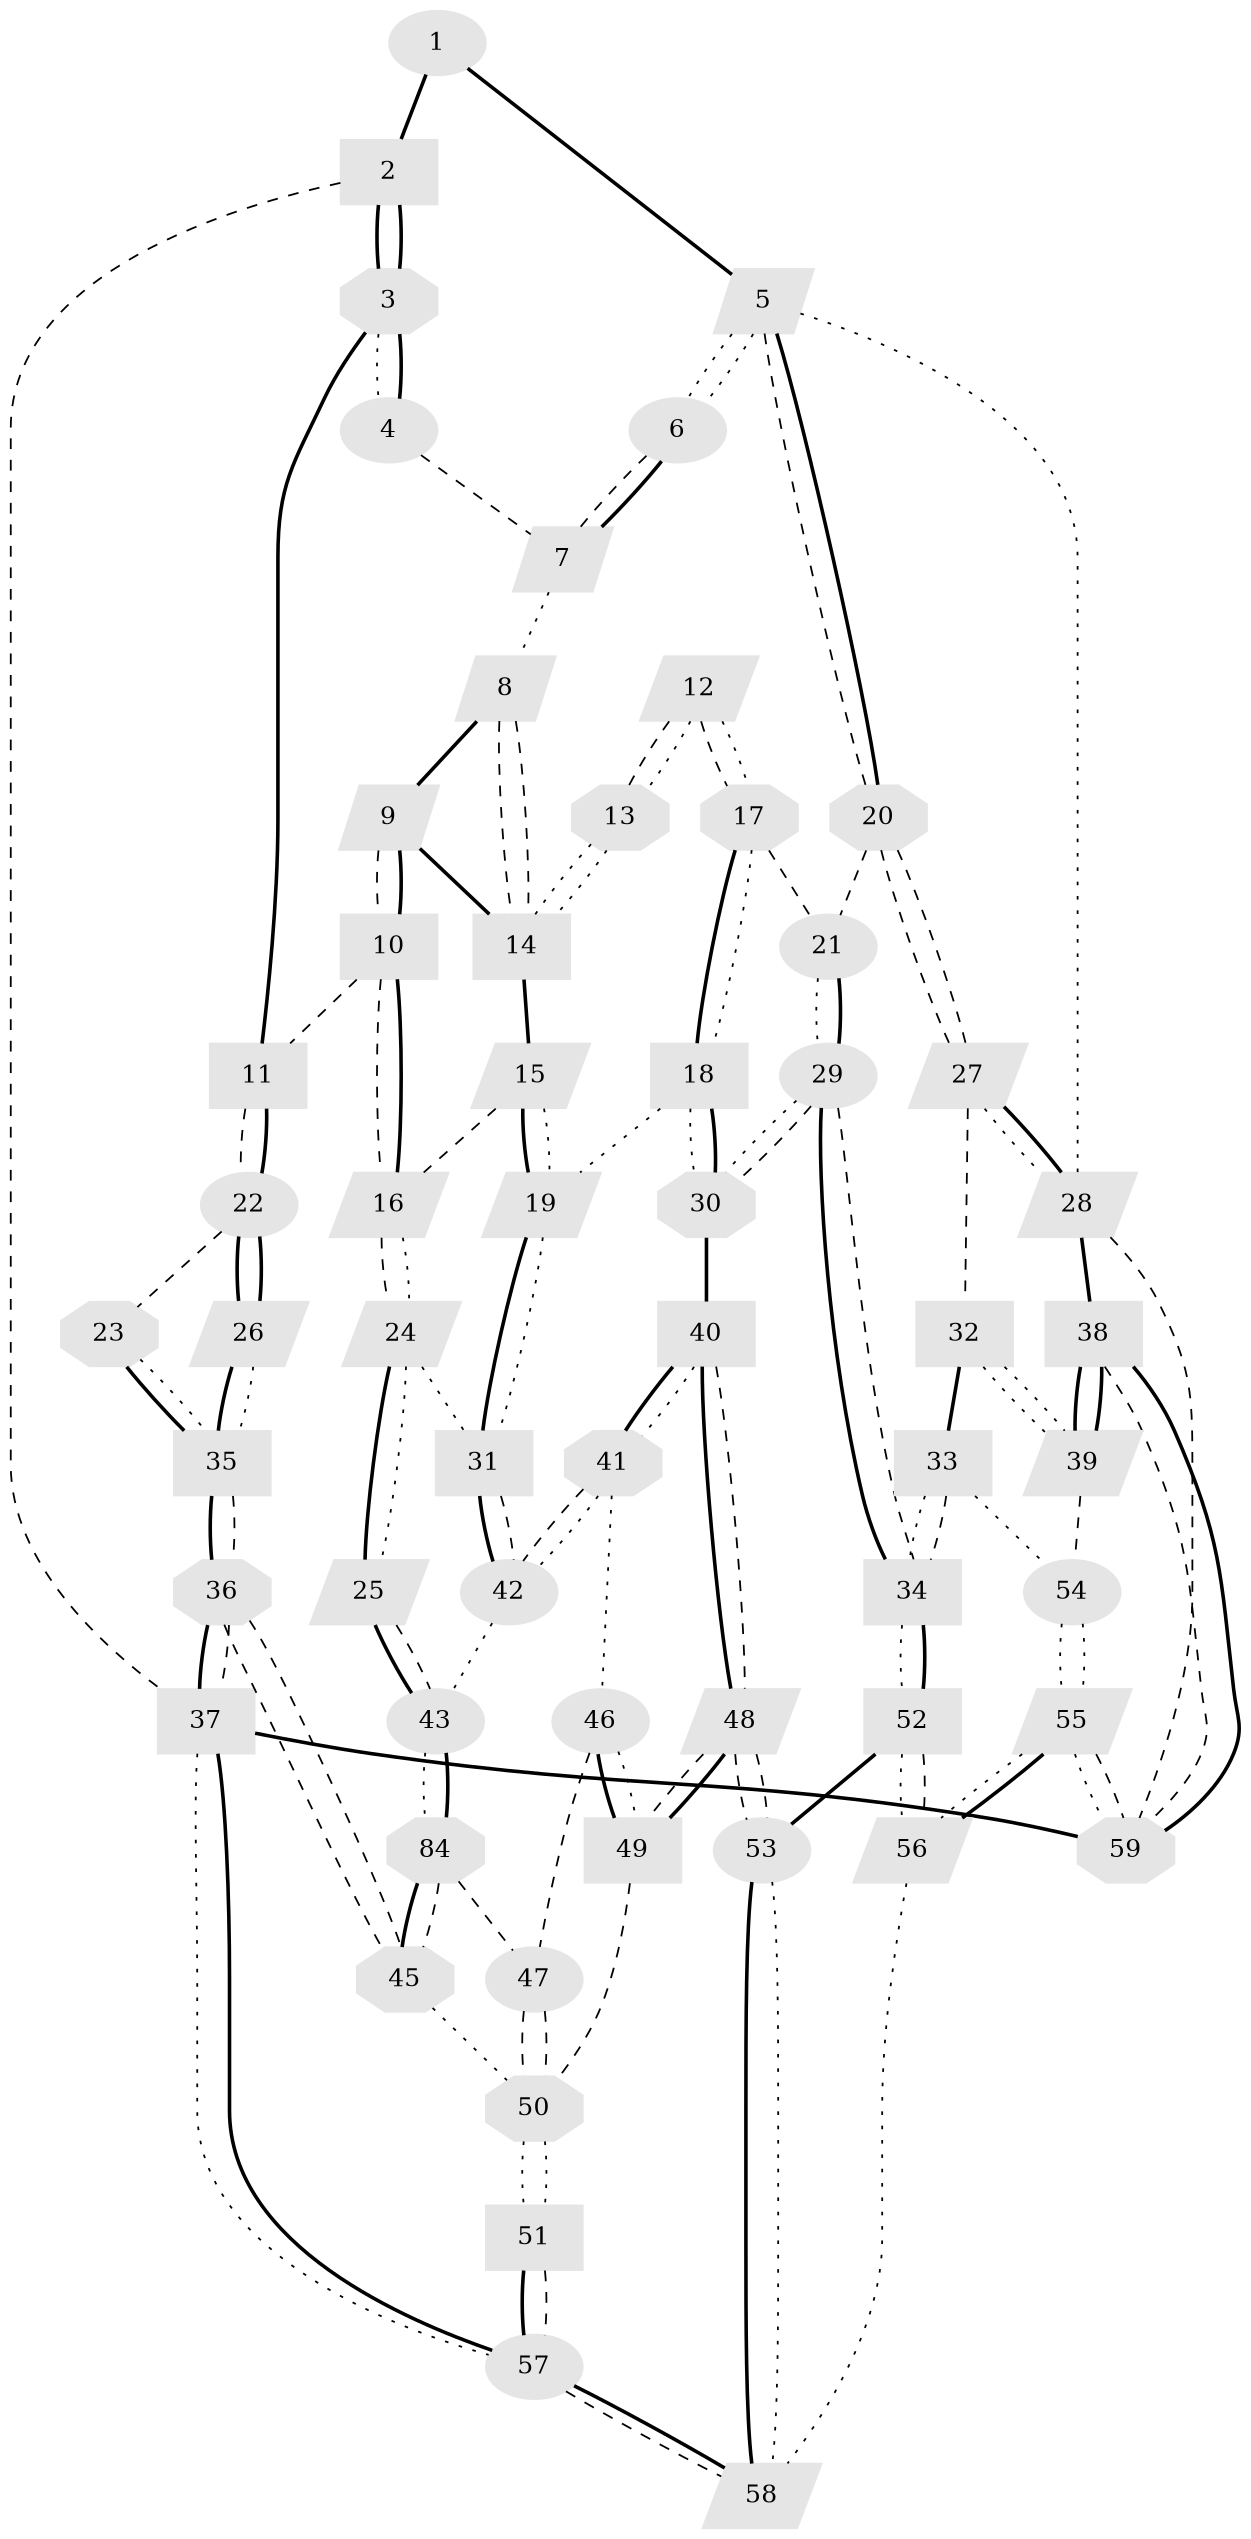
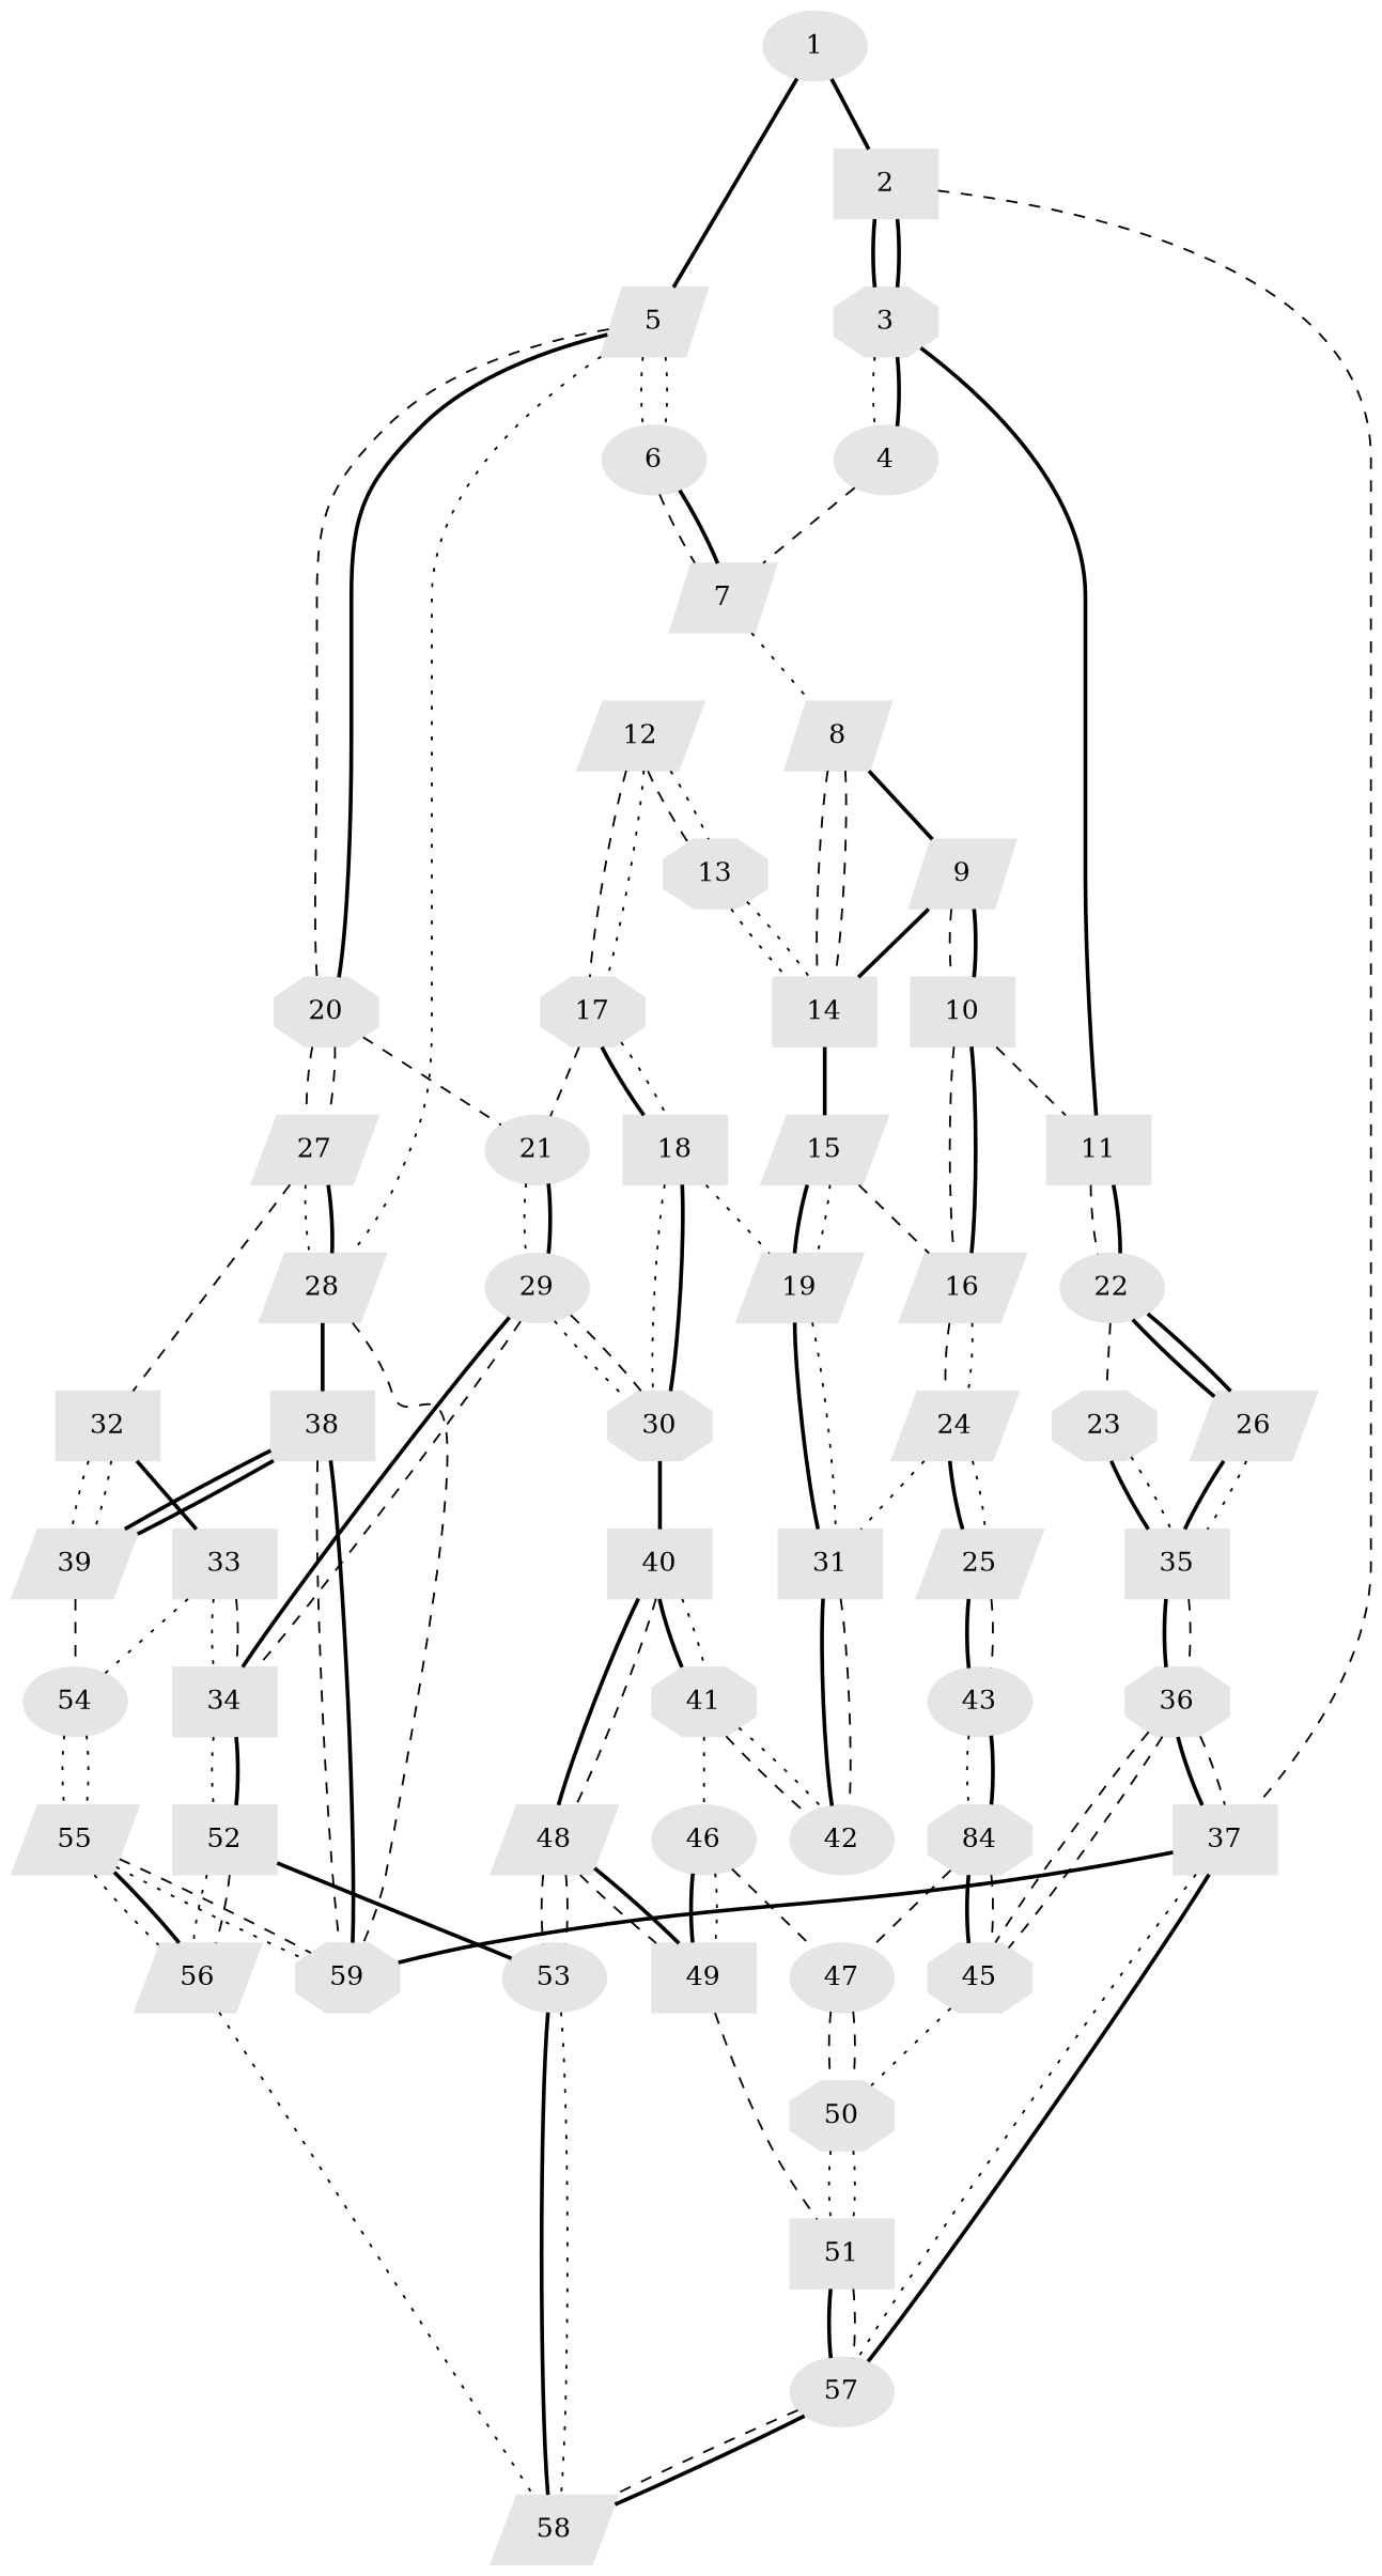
  graph {
    node [color=gray90 shape=parallelogram style=filled]
    edge [style=bold]
    1 [shape=ellipse]
    2 [shape=box]
    5
    3 [shape=octagon]
    37 [shape=box]
    28
    6 [shape=ellipse]
    20 [shape=octagon]
    38 [shape=box]
    59 [shape=octagon]
    4 [shape=ellipse]
    11 [shape=box]
    23 [shape=octagon]
    35 [shape=box]
    57 [shape=ellipse]
    7
    22 [shape=ellipse]
    8
    21 [shape=ellipse]
    27
    13 [shape=octagon]
    12
    17 [shape=octagon]
    9
    14 [shape=box]
    10 [shape=box]
    15
    16
    24
    26
    18 [shape=box]
    19
    31 [shape=box]
    25
    30 [shape=octagon]
    29 [shape=ellipse]
    40 [shape=box]
    42 [shape=ellipse]
    32 [shape=box]
    34 [shape=box]
    36 [shape=octagon]
    43 [shape=ellipse]
    n43 [label=84 shape=octagon]
    33 [shape=box]
    39
    52 [shape=box]
    41 [shape=octagon]
    48
    54 [shape=ellipse]
    55
    53 [shape=ellipse]
    56
    45 [shape=octagon]
    50 [shape=octagon]
    58
    46 [shape=ellipse]
    49 [shape=box]
    47 [shape=ellipse]
    51 [shape=box]
    1 -- 2
    1 -- 5
    2 -- 3
    2 -- 3
    2 -- 37 [style=dashed]
    5 -- 28 [style=dotted]
    5 -- 6 [style=dotted]
    5 -- 6 [style=dotted]
    5 -- 20 [style=dashed]
    5 -- 20
    3 -- 4 [style=dotted]
    3 -- 4
    3 -- 11
    37 -- 59
    37 -- 57 [style=dotted]
    37 -- 57
    28 -- 38
    28 -- 59 [style=dashed]
    6 -- 7 [style=dashed]
    6 -- 7
    20 -- 21 [style=dashed]
    20 -- 27 [style=dashed]
    20 -- 27 [style=dashed]
    38 -- 59 [style=dashed]
    38 -- 59
    38 -- 39
    38 -- 39
    4 -- 7 [style=dashed]
    11 -- 22 [style=dashed]
    11 -- 22
    23 -- 35
    23 -- 35 [style=dotted]
    35 -- 36
    35 -- 36 [style=dashed]
    57 -- 58 [style=dashed]
    57 -- 58
    7 -- 8 [style=dotted]
    22 -- 23 [style=dashed]
    22 -- 26
    22 -- 26
    8 -- 9
    8 -- 14 [style=dashed]
    8 -- 14 [style=dashed]
    21 -- 29 [style=dotted]
    21 -- 29
    27 -- 28 [style=dotted]
    27 -- 28
    27 -- 32 [style=dashed]
    13 -- 14 [style=dotted]
    13 -- 14 [style=dotted]
    12 -- 13 [style=dashed]
    12 -- 13 [style=dotted]
    12 -- 17 [style=dashed]
    12 -- 17 [style=dotted]
    17 -- 21 [style=dashed]
    17 -- 18
    17 -- 18 [style=dotted]
    9 -- 14
    9 -- 10 [style=dashed]
    9 -- 10
    14 -- 15
    10 -- 11 [style=dashed]
    10 -- 16 [style=dashed]
    10 -- 16
    15 -- 16 [style=dashed]
    15 -- 19
    15 -- 19 [style=dotted]
    16 -- 24 [style=dashed]
    16 -- 24 [style=dotted]
    24 -- 31 [style=dotted]
    24 -- 25
    24 -- 25 [style=dotted]
    26 -- 35
    26 -- 35 [style=dotted]
    18 -- 19 [style=dotted]
    18 -- 30 [style=dotted]
    18 -- 30
    19 -- 31
    19 -- 31 [style=dotted]
    31 -- 42
    31 -- 42 [style=dashed]
    25 -- 43
    25 -- 43 [style=dashed]
    30 -- 40
    29 -- 30 [style=dotted]
    29 -- 30 [style=dashed]
    29 -- 34
    29 -- 34 [style=dashed]
    40 -- 41
    40 -- 41 [style=dotted]
    40 -- 48
    40 -- 48 [style=dashed]
-   42 -- 43 [style=dotted]
    32 -- 33
    32 -- 39 [style=dotted]
    32 -- 39 [style=dotted]
    34 -- 52 [style=dotted]
    34 -- 52
    36 -- 37
    36 -- 37 [style=dashed]
    36 -- 45 [style=dashed]
    36 -- 45 [style=dashed]
    43 -- n43 [style=dotted]
    43 -- n43
    n43 -- 45
    n43 -- 45 [style=dashed]
    n43 -- 47 [style=dashed]
    33 -- 34 [style=dotted]
    33 -- 34 [style=dashed]
    33 -- 54 [style=dotted]
    39 -- 54 [style=dashed]
    52 -- 53
    52 -- 56 [style=dotted]
    52 -- 56 [style=dashed]
    41 -- 42 [style=dashed]
    41 -- 42 [style=dotted]
    41 -- 46 [style=dotted]
    48 -- 53 [style=dashed]
    48 -- 53 [style=dashed]
    48 -- 49 [style=dashed]
    48 -- 49
    54 -- 55 [style=dotted]
    54 -- 55 [style=dotted]
    55 -- 59 [style=dotted]
    55 -- 59 [style=dashed]
    55 -- 56 [style=dotted]
    55 -- 56
    53 -- 58
    53 -- 58 [style=dotted]
    56 -- 58 [style=dotted]
    45 -- 50 [style=dotted]
    50 -- 51 [style=dotted]
    50 -- 51 [style=dotted]
    46 -- 49
    46 -- 49 [style=dotted]
    46 -- 47 [style=dashed]
-   49 -- 50 [style=dashed]
+   49 -- 51 [style=dashed]
    47 -- 50 [style=dashed]
    47 -- 50 [style=dashed]
    51 -- 57
    51 -- 57 [style=dashed]
  }
